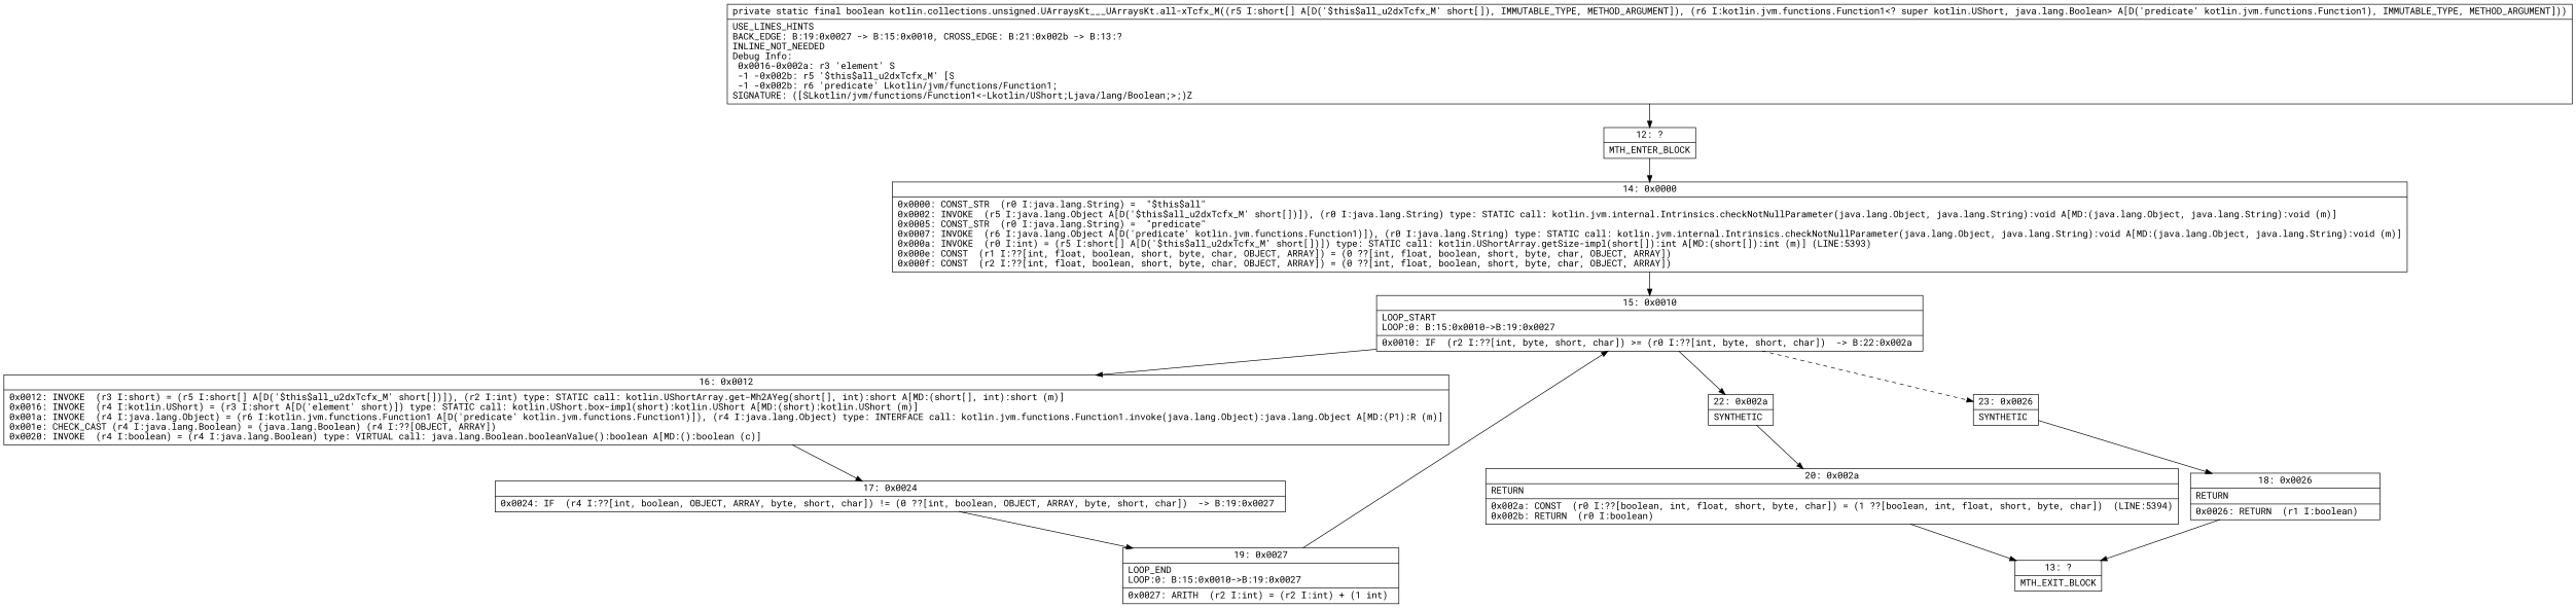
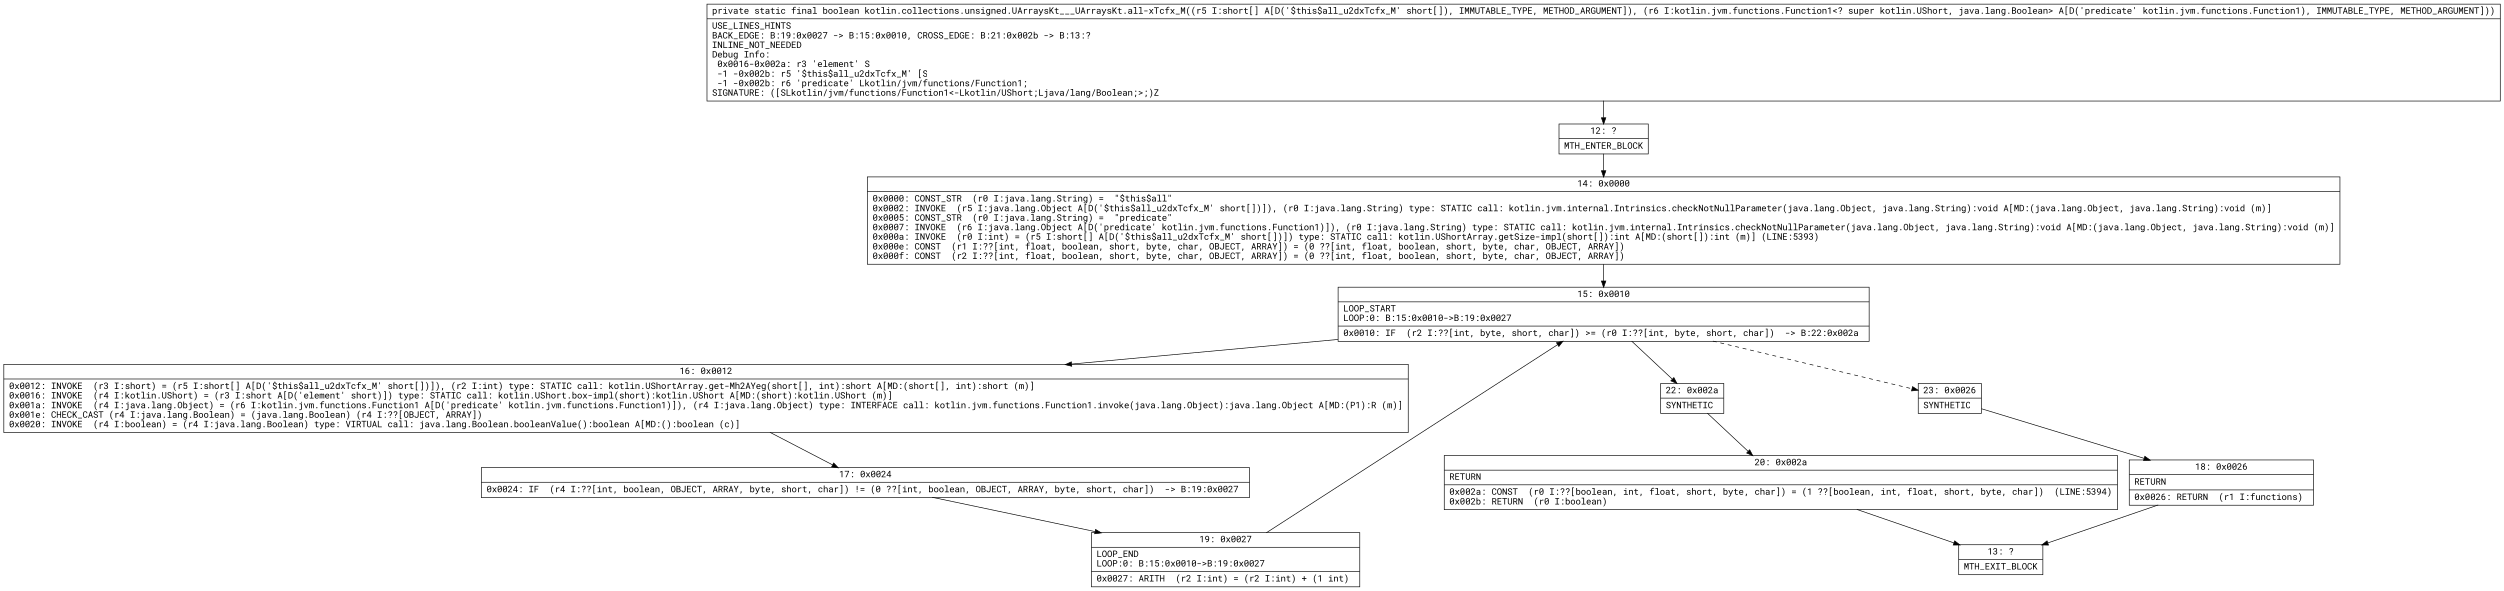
  digraph {
    fontname="Roboto Mono"
    node [fontname="Roboto Mono" shape=record]
    edge [fontname="Roboto Mono"]
    n1 [label="{12\:\ ?|MTH_ENTER_BLOCK\l}"]
    n2 [label="{14\:\ 0x0000|0x0000: CONST_STR  (r0 I:java.lang.String) =  \"$this$all\" \l0x0002: INVOKE  (r5 I:java.lang.Object A[D('$this$all_u2dxTcfx_M' short[])]), (r0 I:java.lang.String) type: STATIC call: kotlin.jvm.internal.Intrinsics.checkNotNullParameter(java.lang.Object, java.lang.String):void A[MD:(java.lang.Object, java.lang.String):void (m)]\l0x0005: CONST_STR  (r0 I:java.lang.String) =  \"predicate\" \l0x0007: INVOKE  (r6 I:java.lang.Object A[D('predicate' kotlin.jvm.functions.Function1)]), (r0 I:java.lang.String) type: STATIC call: kotlin.jvm.internal.Intrinsics.checkNotNullParameter(java.lang.Object, java.lang.String):void A[MD:(java.lang.Object, java.lang.String):void (m)]\l0x000a: INVOKE  (r0 I:int) = (r5 I:short[] A[D('$this$all_u2dxTcfx_M' short[])]) type: STATIC call: kotlin.UShortArray.getSize\-impl(short[]):int A[MD:(short[]):int (m)] (LINE:5393)\l0x000e: CONST  (r1 I:??[int, float, boolean, short, byte, char, OBJECT, ARRAY]) = (0 ??[int, float, boolean, short, byte, char, OBJECT, ARRAY]) \l0x000f: CONST  (r2 I:??[int, float, boolean, short, byte, char, OBJECT, ARRAY]) = (0 ??[int, float, boolean, short, byte, char, OBJECT, ARRAY]) \l}"]
    n3 [label="{15\:\ 0x0010|LOOP_START\lLOOP:0: B:15:0x0010\-\>B:19:0x0027\l|0x0010: IF  (r2 I:??[int, byte, short, char]) \>= (r0 I:??[int, byte, short, char])  \-\> B:22:0x002a \l}"]
    n4 [label="{16\:\ 0x0012|0x0012: INVOKE  (r3 I:short) = (r5 I:short[] A[D('$this$all_u2dxTcfx_M' short[])]), (r2 I:int) type: STATIC call: kotlin.UShortArray.get\-Mh2AYeg(short[], int):short A[MD:(short[], int):short (m)]\l0x0016: INVOKE  (r4 I:kotlin.UShort) = (r3 I:short A[D('element' short)]) type: STATIC call: kotlin.UShort.box\-impl(short):kotlin.UShort A[MD:(short):kotlin.UShort (m)]\l0x001a: INVOKE  (r4 I:java.lang.Object) = (r6 I:kotlin.jvm.functions.Function1 A[D('predicate' kotlin.jvm.functions.Function1)]), (r4 I:java.lang.Object) type: INTERFACE call: kotlin.jvm.functions.Function1.invoke(java.lang.Object):java.lang.Object A[MD:(P1):R (m)]\l0x001e: CHECK_CAST (r4 I:java.lang.Boolean) = (java.lang.Boolean) (r4 I:??[OBJECT, ARRAY]) \l0x0020: INVOKE  (r4 I:boolean) = (r4 I:java.lang.Boolean) type: VIRTUAL call: java.lang.Boolean.booleanValue():boolean A[MD:():boolean (c)]\l}"]
    n5 [label="{22\:\ 0x002a|SYNTHETIC\l}"]
    n6 [label="{23\:\ 0x0026|SYNTHETIC\l}"]
    n7 [label="{17\:\ 0x0024|0x0024: IF  (r4 I:??[int, boolean, OBJECT, ARRAY, byte, short, char]) != (0 ??[int, boolean, OBJECT, ARRAY, byte, short, char])  \-\> B:19:0x0027 \l}"]
    n8 [label="{20\:\ 0x002a|RETURN\l|0x002a: CONST  (r0 I:??[boolean, int, float, short, byte, char]) = (1 ??[boolean, int, float, short, byte, char])  (LINE:5394)\l0x002b: RETURN  (r0 I:boolean) \l}"]
    n9 [label="{19\:\ 0x0027|LOOP_END\lLOOP:0: B:15:0x0010\-\>B:19:0x0027\l|0x0027: ARITH  (r2 I:int) = (r2 I:int) + (1 int) \l}"]
-   n10 [label="{18\:\ 0x0026|RETURN\l|0x0026: RETURN  (r1 I:boolean) \l}"]
+   n10 [label="{18\:\ 0x0026|RETURN\l|0x0026: RETURN  (r1 I:functions) \l}"]
    n11 [label="{13\:\ ?|MTH_EXIT_BLOCK\l}"]
    n12 [label="{private static final boolean kotlin.collections.unsigned.UArraysKt___UArraysKt.all\-xTcfx_M((r5 I:short[] A[D('$this$all_u2dxTcfx_M' short[]), IMMUTABLE_TYPE, METHOD_ARGUMENT]), (r6 I:kotlin.jvm.functions.Function1\<? super kotlin.UShort, java.lang.Boolean\> A[D('predicate' kotlin.jvm.functions.Function1), IMMUTABLE_TYPE, METHOD_ARGUMENT]))  | USE_LINES_HINTS\lBACK_EDGE: B:19:0x0027 \-\> B:15:0x0010, CROSS_EDGE: B:21:0x002b \-\> B:13:?\lINLINE_NOT_NEEDED\lDebug Info:\l  0x0016\-0x002a: r3 'element' S\l  \-1 \-0x002b: r5 '$this$all_u2dxTcfx_M' [S\l  \-1 \-0x002b: r6 'predicate' Lkotlin\/jvm\/functions\/Function1;\lSIGNATURE: ([SLkotlin\/jvm\/functions\/Function1\<\-Lkotlin\/UShort;Ljava\/lang\/Boolean;\>;)Z\l}"]
    n1 -> n2
    n2 -> n3
    n3 -> n4 [style=solid]
    n3 -> n5
    n3 -> n6 [style=dashed]
    n4 -> n7
    n5 -> n8
    n6 -> n10
    n7 -> n9
    n8 -> n11
    n9 -> n3
    n10 -> n11
    n12 -> n1
  }
